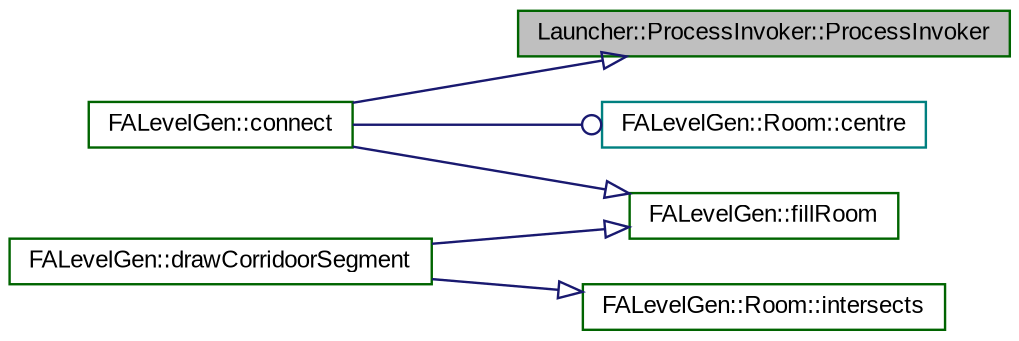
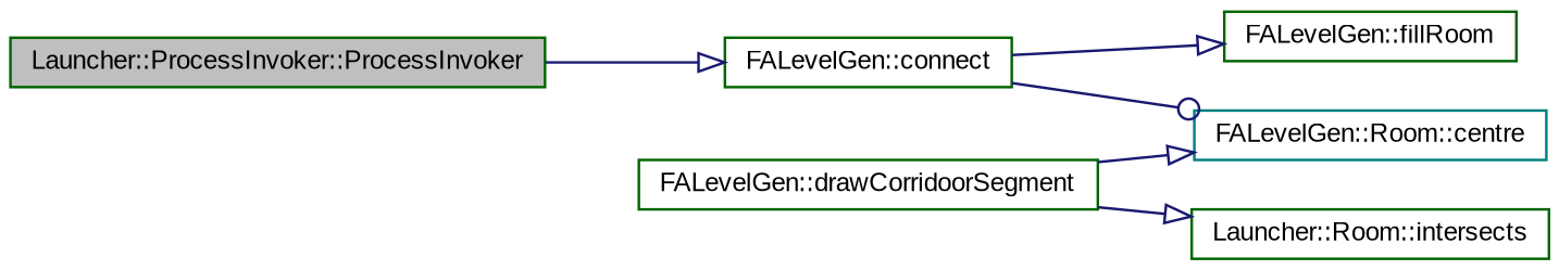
  digraph {
    fontname="Liberation Sans"
    rankdir=LR
    node [color=darkgreen fillcolor=white fontname="Liberation Sans" fontsize=10 shape=record style=filled]
    edge [arrowhead=onormal color=midnightblue fontname="Liberation Sans" fontsize=10 labelfontname=Helvetica labelfontsize=10 style=solid]
    n1 [fillcolor=grey75 fontcolor=black height=0.2 label="Launcher::ProcessInvoker::ProcessInvoker" width=0.4]
    n2 [height=0.2 label="FALevelGen::connect" width=0.4]
    n3 [color=teal height=0.2 label="FALevelGen::Room::centre" width=0.4]
    n4 [height=0.2 label="FALevelGen::fillRoom" width=0.4]
    n5 [height=0.2 label="FALevelGen::drawCorridoorSegment" width=0.4]
-   n6 [height=0.2 label="FALevelGen::Room::intersects" width=0.4]
-   n2 -> n1
+   n6 [height=0.2 label="Launcher::Room::intersects" width=0.4]
+   n1 -> n2
    n2 -> n3 [arrowhead=odot]
    n2 -> n4
-   n5 -> n4
+   n5 -> n3
    n5 -> n6
  }
